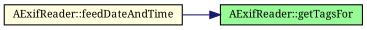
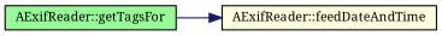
  digraph {
    rankdir=RL
    fontname="Noto Serif"
    node [color=black fontname="Noto Serif" fontsize=10 shape=record style=filled]
    n1 [fillcolor=lightyellow fontcolor=black height=0.2 label="AExifReader::feedDateAndTime" width=0.4]
    n2 [fillcolor=palegreen height=0.2 label="AExifReader::getTagsFor" width=0.4]
-   n2 -> n1 [color=midnightblue dir=back fontname="Noto Serif" fontsize=10 labelfontname=Helvetica labelfontsize=10 style=solid]
+   n1 -> n2 [color=midnightblue dir=back fontname="Noto Serif" fontsize=10 labelfontname=Helvetica labelfontsize=10 style=solid]
  }
